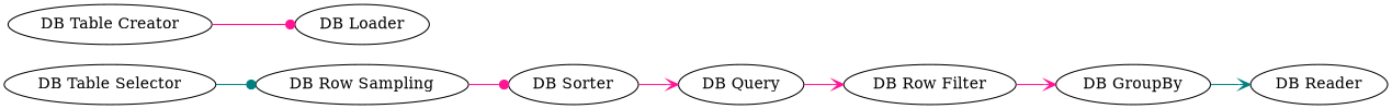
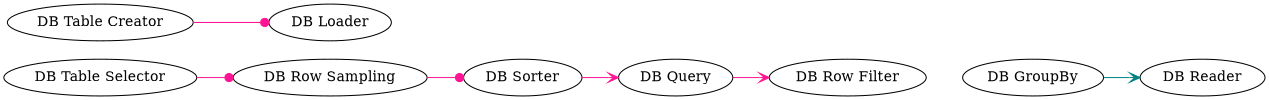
  digraph {
    rankdir=LR
    edge [arrowhead=vee color=deeppink]
    n1 [label="DB Sorter"]
    n2 [label="DB Query"]
    n3 [label="DB Row Filter"]
    n4 [label="DB GroupBy"]
    n5 [label="DB Table Creator"]
    n6 [label="DB Loader"]
    n7 [label="DB Table Selector"]
    n8 [label="DB Row Sampling"]
    n9 [label="DB Reader"]
    n1 -> n2
    n2 -> n3
-   n3 -> n4
    n4 -> n9 [color=teal]
    n5 -> n6 [arrowhead=dot]
-   n7 -> n8 [arrowhead=dot color=teal]
+   n7 -> n8 [arrowhead=dot]
    n8 -> n1 [arrowhead=dot]
  }
